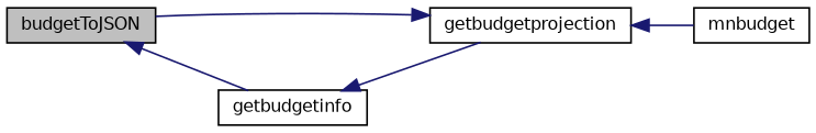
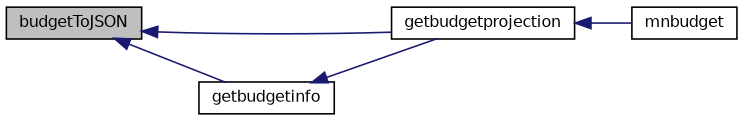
  digraph {
    rankdir=LR
    node [color=black fillcolor=white fontname=Helvetica fontsize=10 shape=record style=filled]
    edge [color=midnightblue dir=back fontname=Helvetica fontsize=10 labelfontname=Helvetica labelfontsize=10 style=solid]
    n1 [fillcolor=grey75 fontcolor=black height=0.2 label=budgetToJSON width=0.4]
    n2 [height=0.2 label=getbudgetprojection width=0.4]
    n3 [height=0.2 label=getbudgetinfo width=0.4]
    n4 [height=0.2 label=mnbudget width=0.4]
-   n2 -> n1
+   n1 -> n2
    n1 -> n3
    n2 -> n4
    n3 -> n2
  }
